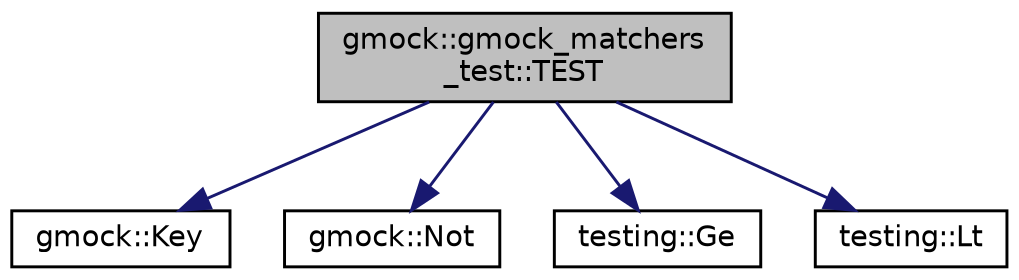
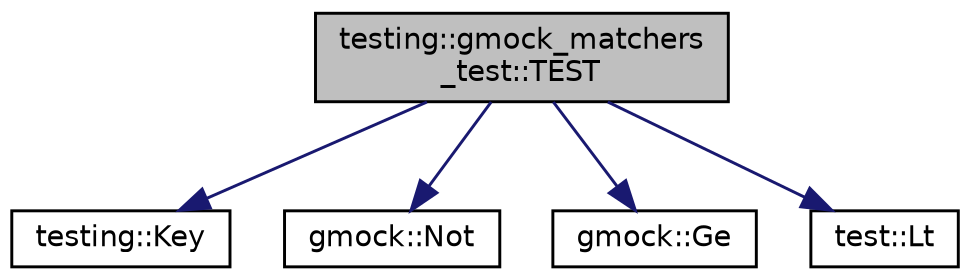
  digraph {
    rankdir=TB
    node [color=black fillcolor=white fontname=Helvetica fontsize=10 shape=record style=filled]
    edge [color=midnightblue fontname=Helvetica fontsize=10 labelfontname=Helvetica labelfontsize=10 style=solid]
-   n1 [fillcolor=grey75 fontcolor=black height=0.2 label="gmock::gmock_matchers\l_test::TEST" width=0.4]
-   n2 [height=0.2 label="gmock::Key" width=0.4]
+   n1 [fillcolor=grey75 fontcolor=black height=0.2 label="testing::gmock_matchers\l_test::TEST" width=0.4]
+   n2 [height=0.2 label="testing::Key" width=0.4]
    n3 [height=0.2 label="gmock::Not" width=0.4]
-   n4 [height=0.2 label="testing::Ge" width=0.4]
-   n5 [height=0.2 label="testing::Lt" width=0.4]
+   n4 [height=0.2 label="gmock::Ge" width=0.4]
+   n5 [height=0.2 label="test::Lt" width=0.4]
    n1 -> n2
    n1 -> n3
    n1 -> n4
    n1 -> n5
  }
